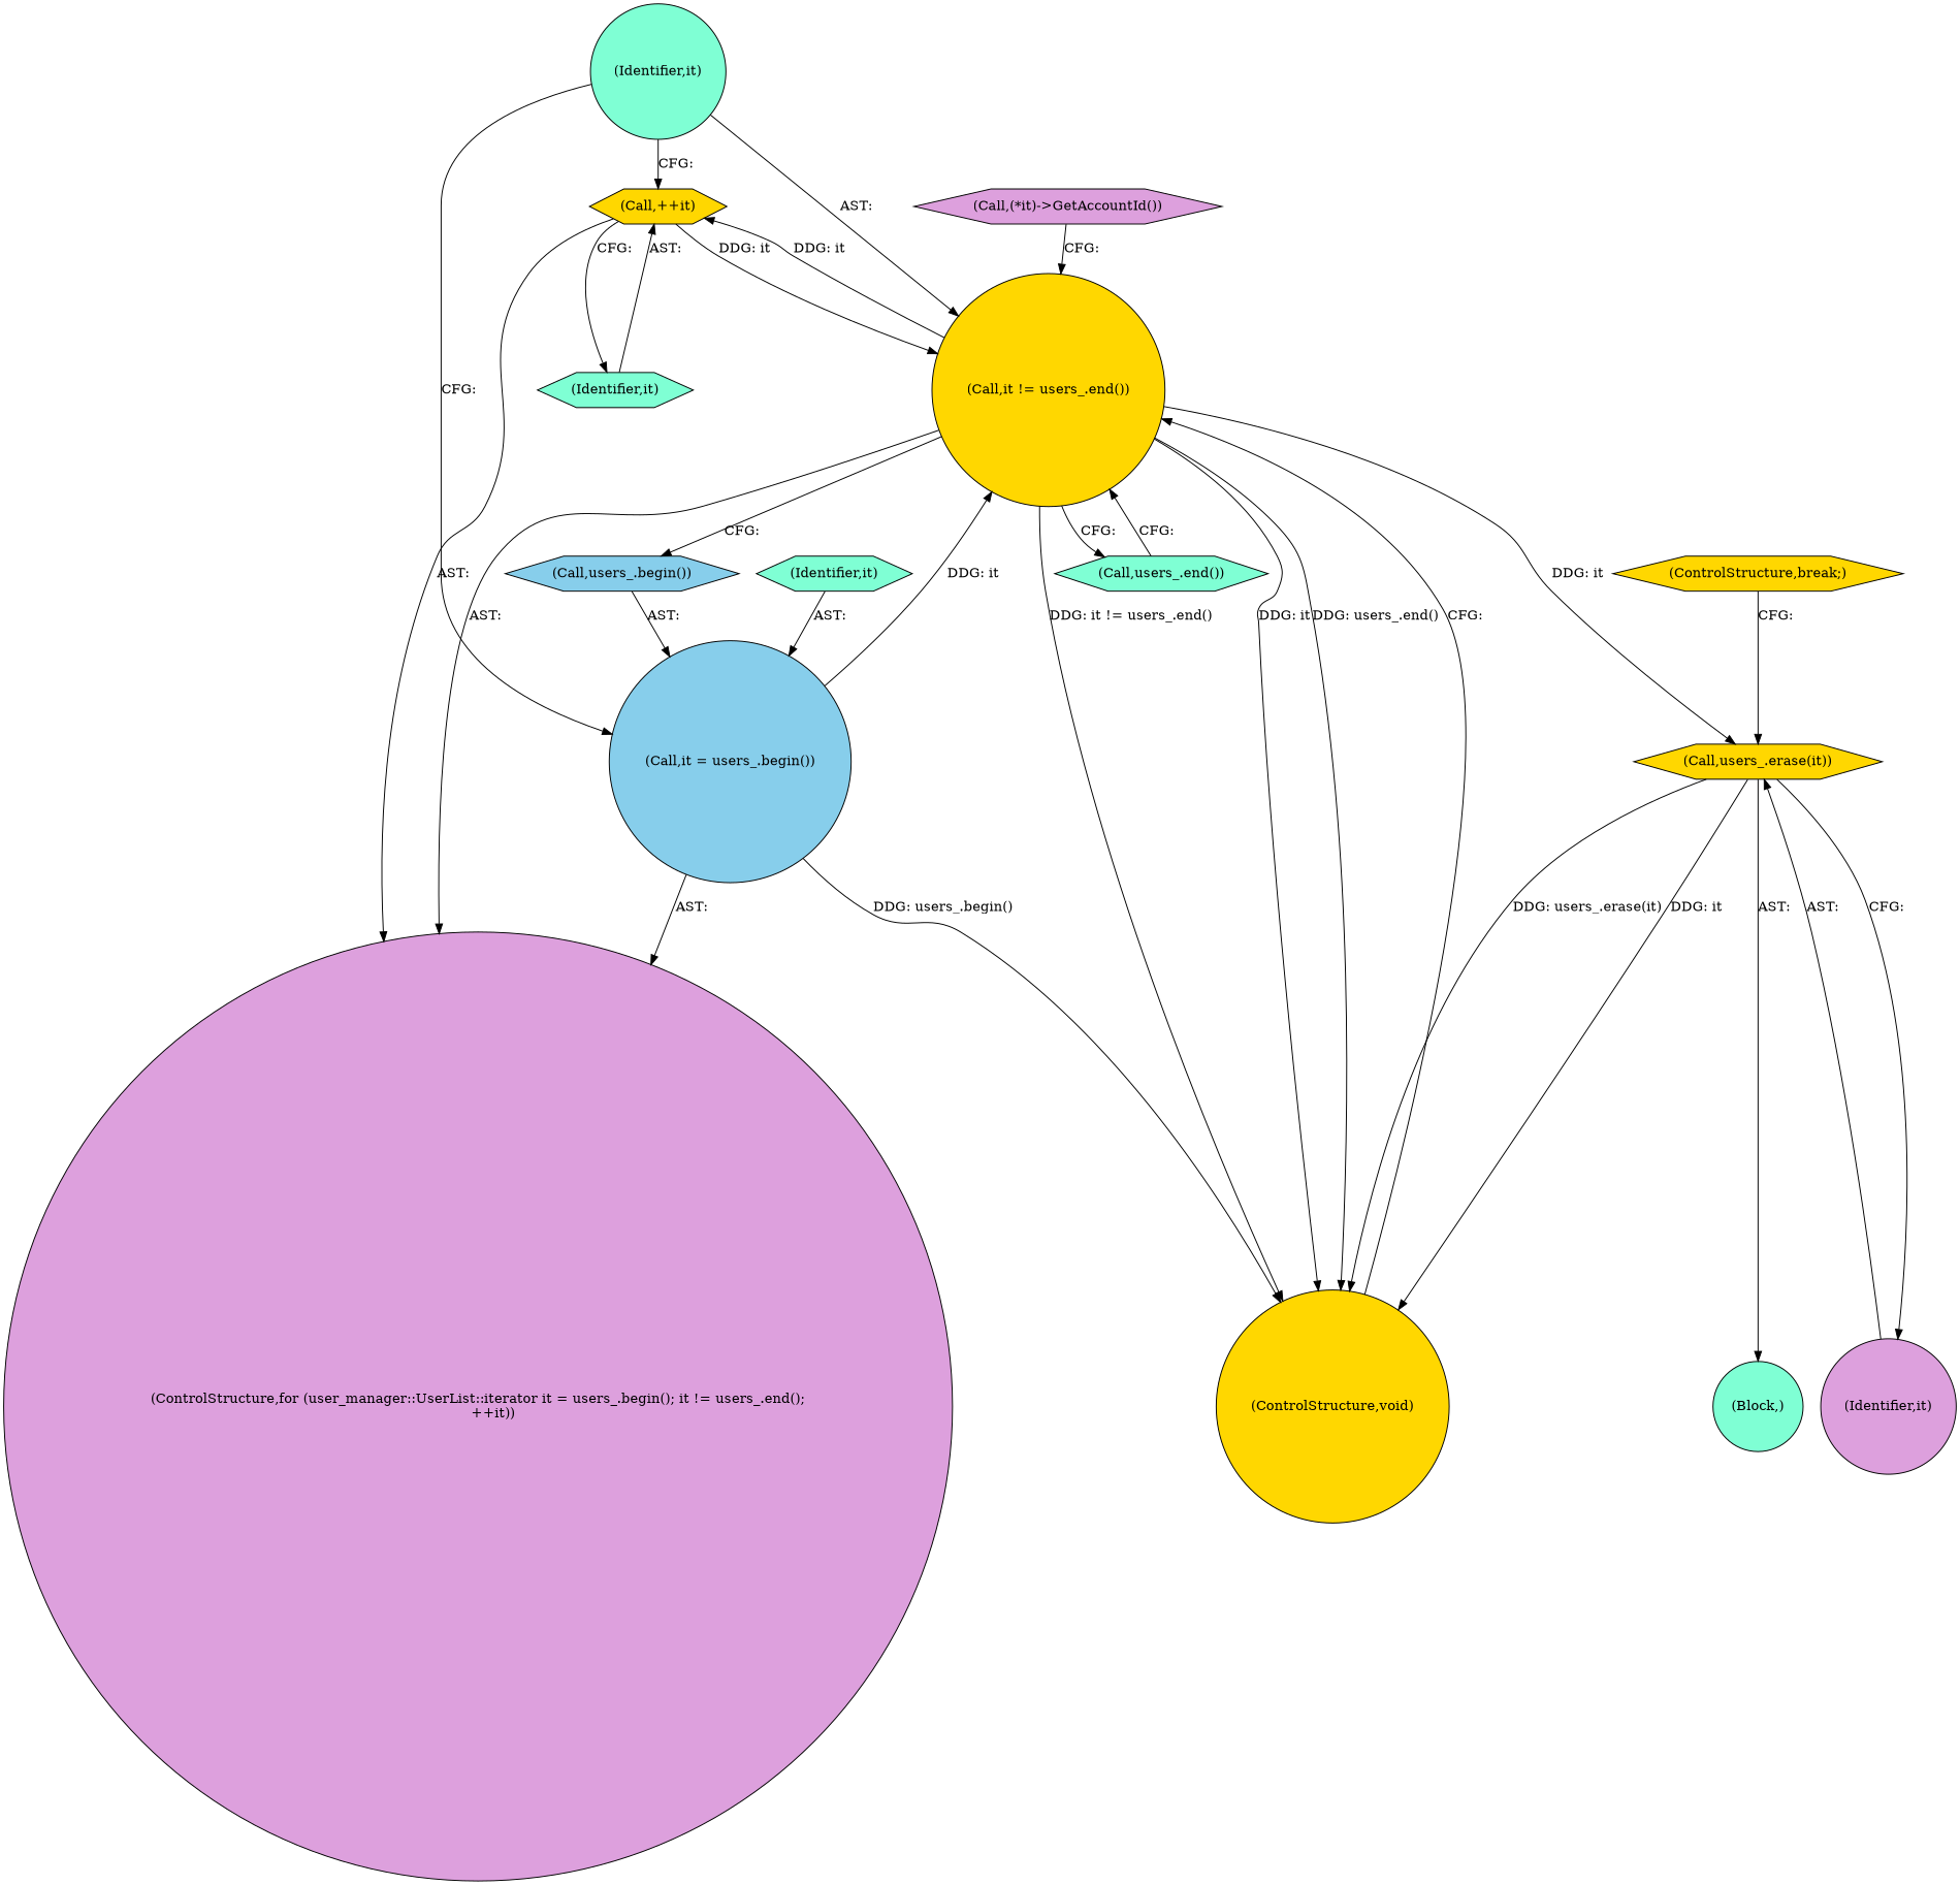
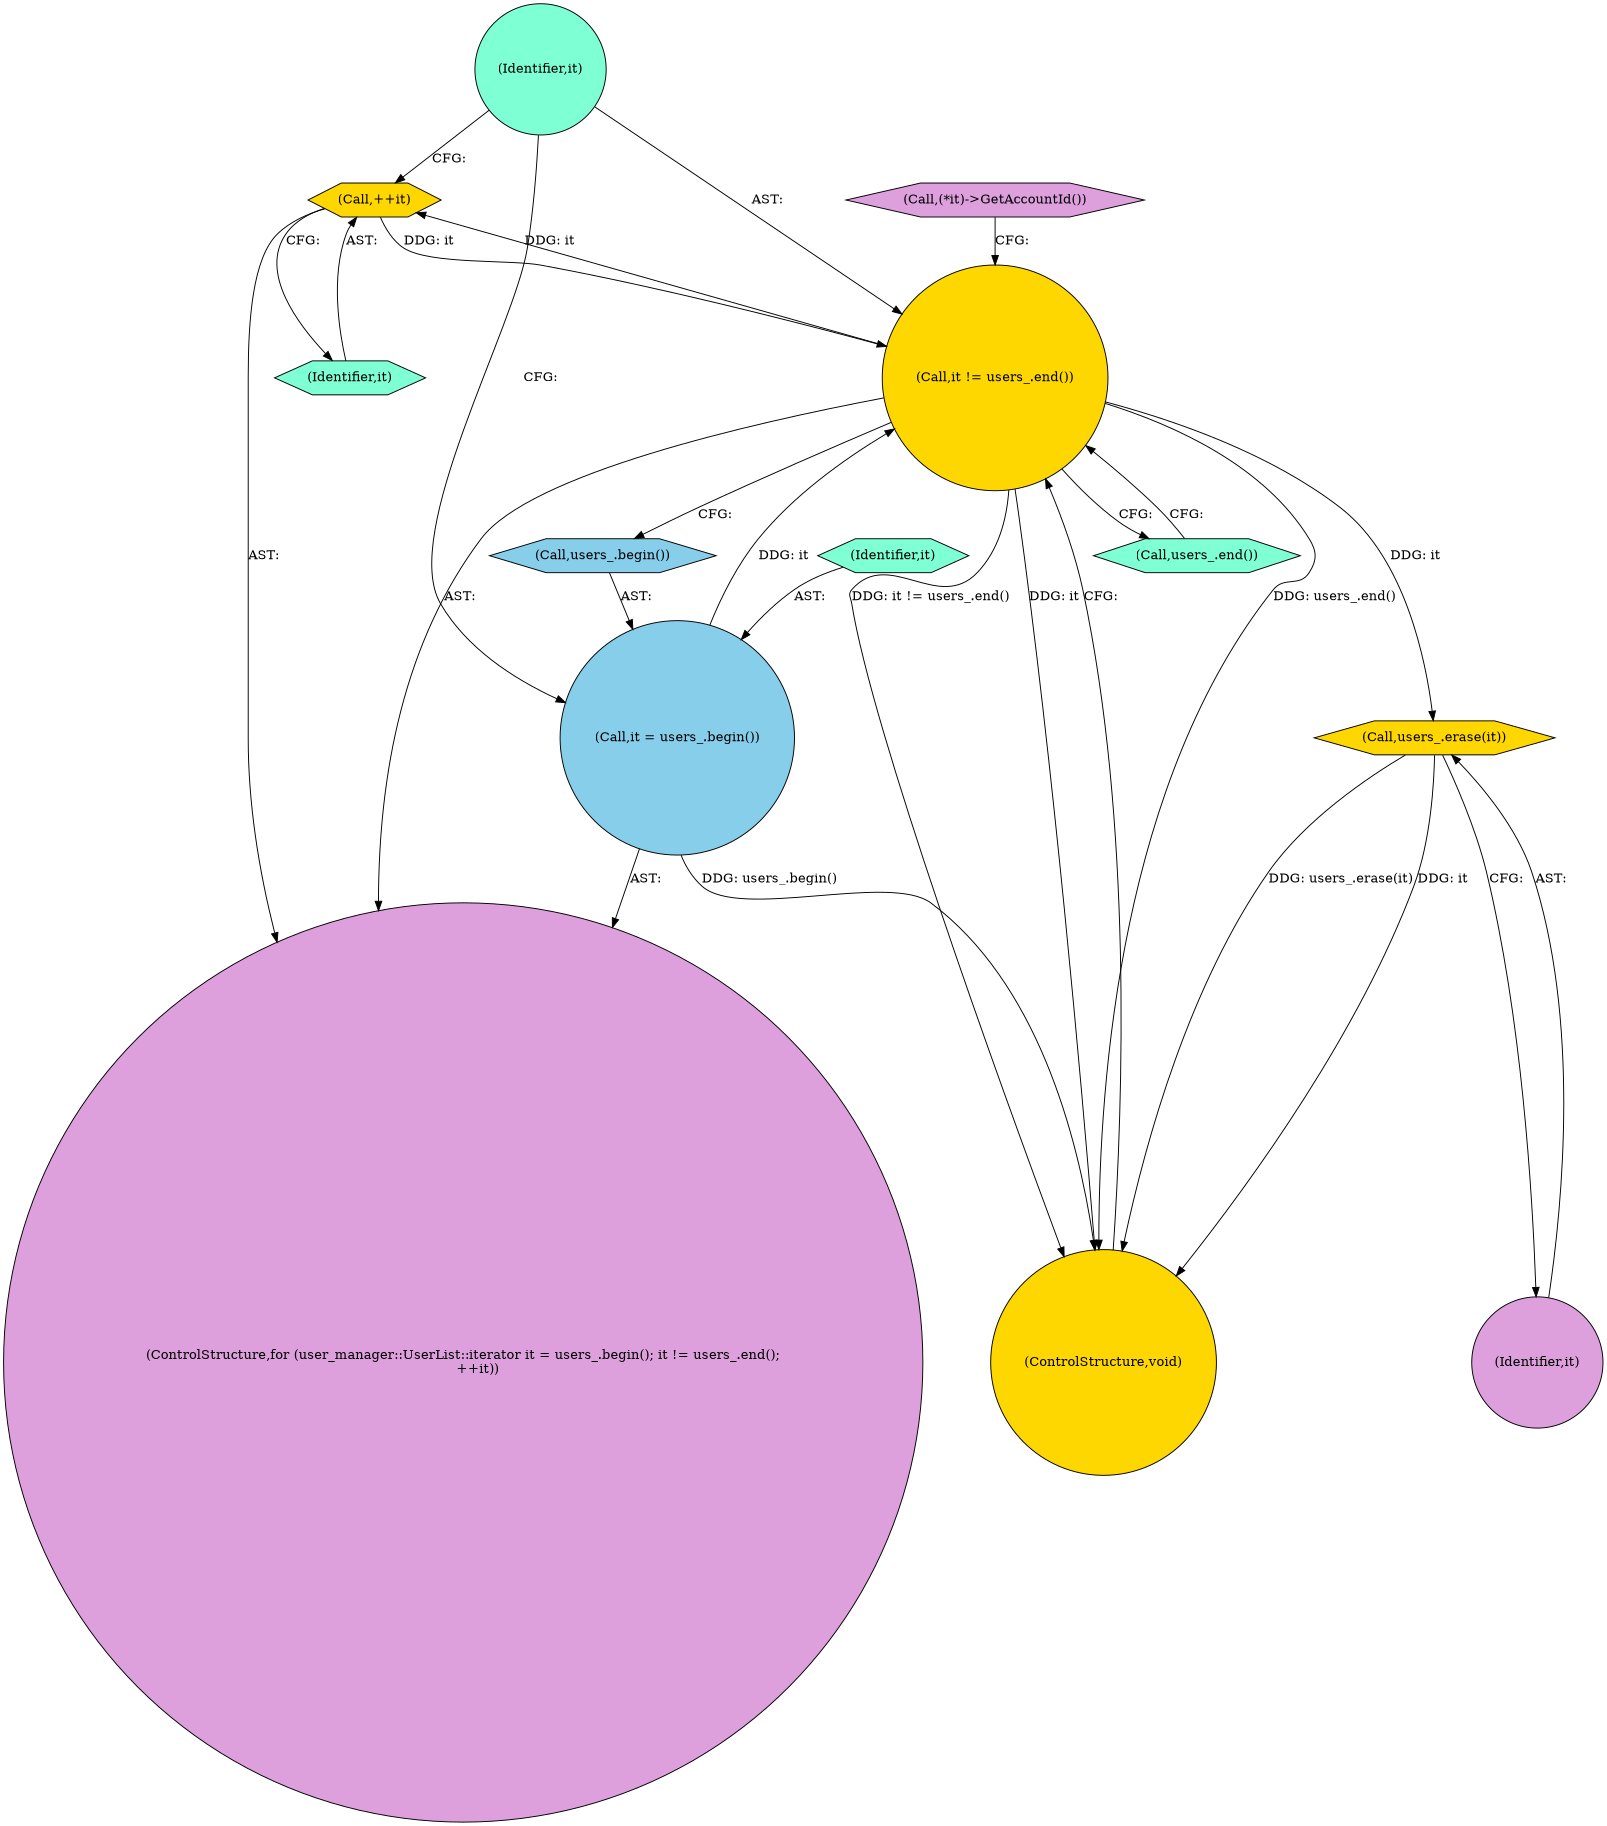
  digraph {
    node [fillcolor=gold shape=hexagon style=filled]
    n1 [label="(Call,++it)"]
    n2 [label="(Call,it != users_.end())" shape=circle]
    n3 [fillcolor=plum label="(ControlStructure,for (user_manager::UserList::iterator it = users_.begin(); it != users_.end();\n       ++it))" shape=circle]
    n4 [fillcolor=aquamarine label="(Identifier,it)"]
    n5 [label="(Call,users_.erase(it))"]
    n6 [label="(ControlStructure,void)" shape=circle]
    n7 [fillcolor=aquamarine label="(Call,users_.end())"]
    n8 [fillcolor=skyblue label="(Call,users_.begin())"]
    n9 [fillcolor=plum label="(Identifier,it)" shape=circle]
-   n10 [fillcolor=aquamarine label="(Block,)" shape=circle]
    n11 [fillcolor=skyblue label="(Call,it = users_.begin())" shape=circle]
    n12 [fillcolor=aquamarine label="(Identifier,it)"]
    n13 [fillcolor=aquamarine label="(Identifier,it)" shape=circle]
-   n14 [label="(ControlStructure,break;)"]
    n15 [fillcolor=plum label="(Call,(*it)->GetAccountId())"]
    n1 -> n2 [label="DDG: it"]
    n1 -> n3 [label="AST: "]
    n1 -> n4 [label="CFG: "]
    n2 -> n1 [label="DDG: it"]
    n2 -> n3 [label="AST: "]
    n2 -> n5 [label="DDG: it"]
    n2 -> n6 [label="DDG: it != users_.end()"]
    n2 -> n6 [label="DDG: it"]
    n2 -> n6 [label="DDG: users_.end()"]
    n2 -> n7 [label="CFG: "]
    n2 -> n8 [label="CFG: "]
    n4 -> n1 [label="AST: "]
    n5 -> n6 [label="DDG: users_.erase(it)"]
    n5 -> n6 [label="DDG: it"]
    n5 -> n9 [label="CFG: "]
-   n5 -> n10 [label="AST: "]
    n6 -> n2 [label="CFG: "]
    n7 -> n2 [label="CFG: "]
    n8 -> n11 [label="AST: "]
    n9 -> n5 [label="AST: "]
    n11 -> n2 [label="DDG: it"]
    n11 -> n3 [label="AST: "]
    n11 -> n6 [label="DDG: users_.begin()"]
    n12 -> n11 [label="AST: "]
    n13 -> n1 [label="CFG: "]
    n13 -> n2 [label="AST: "]
    n13 -> n11 [label="CFG: "]
-   n14 -> n5 [label="CFG: "]
    n15 -> n2 [label="CFG: "]
  }
